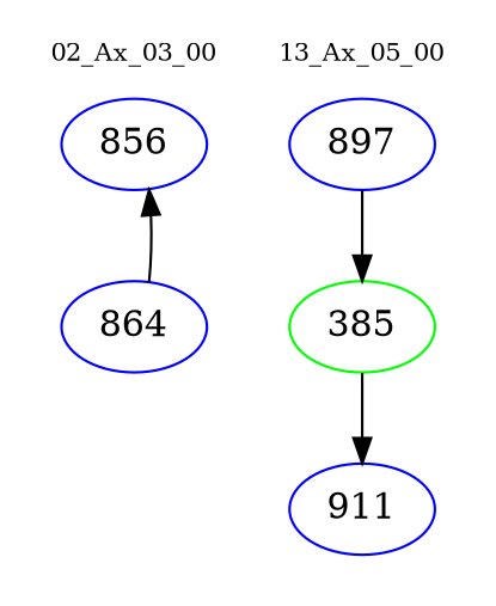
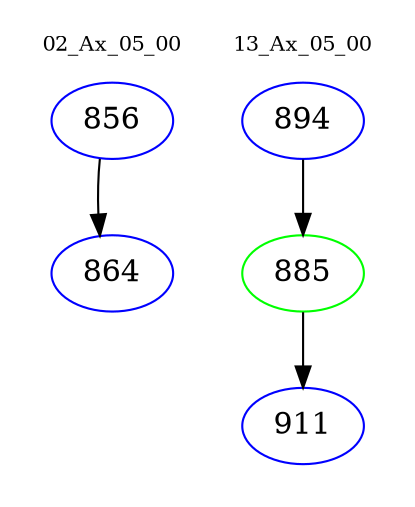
  digraph {
    node [color=blue]
    edge [color=black]
    n1 [label=856]
    n2 [label=864]
-   n3 [label=897]
-   n4 [color=green label=385]
+   n3 [label=894]
+   n4 [color=green label=885]
    n5 [label=911]
    subgraph cluster_1 {
      color=white
      fontsize=10
-     label="02_Ax_03_00"
+     label="02_Ax_05_00"
      n1
      n2
    }
    subgraph cluster_2 {
      color=white
      fontsize=10
      label="13_Ax_05_00"
      n3
      n4
      n5
    }
-   n2 -> n1
+   n1 -> n2
    n3 -> n4
    n4 -> n5
  }
